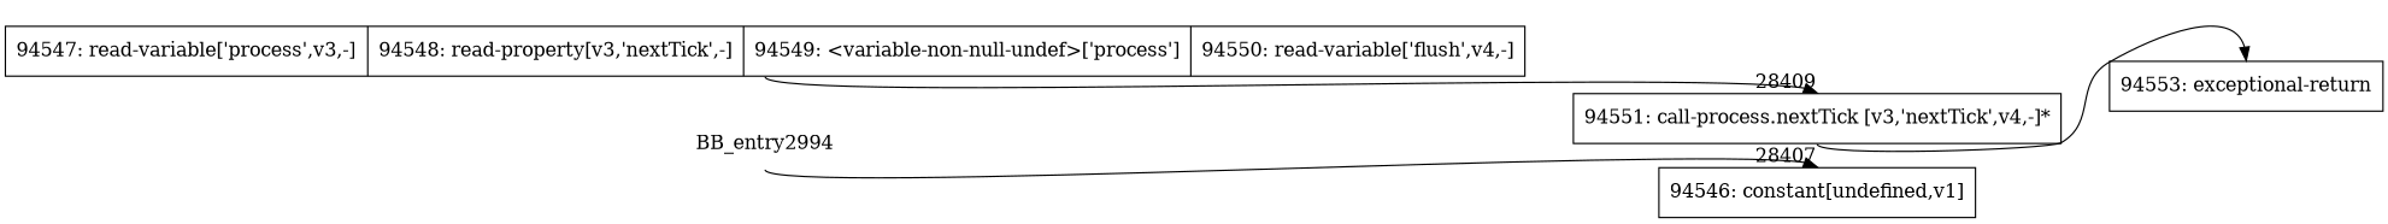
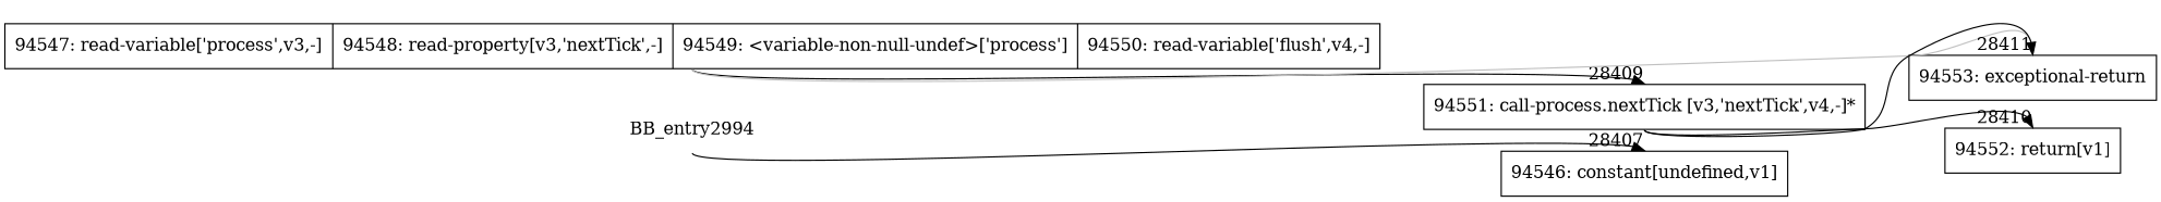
  digraph {
    rankdir=LR
    node [shape=record]
    edge [headport=n tailport=s]
    n1 [label=BB_entry2994 shape=none]
    n2 [label="{94546: constant[undefined,v1]}"]
    n3 [label="{94547: read-variable['process',v3,-]|94548: read-property[v3,'nextTick',-]|94549: \<variable-non-null-undef\>['process']|94550: read-variable['flush',v4,-]}"]
    n4 [label="{94551: call-process.nextTick [v3,'nextTick',v4,-]*}"]
    n5 [label="{94553: exceptional-return}"]
+   n6 [label="{94552: return[v1]}"]
    n1 -> n2 [headlabel="    28407"]
    n3 -> n4 [headlabel="      28409"]
+   n3 -> n5 [color=gray headlabel="      28411"]
    n4 -> n5 [color=black]
+   n4 -> n6 [headlabel="      28410"]
  }
